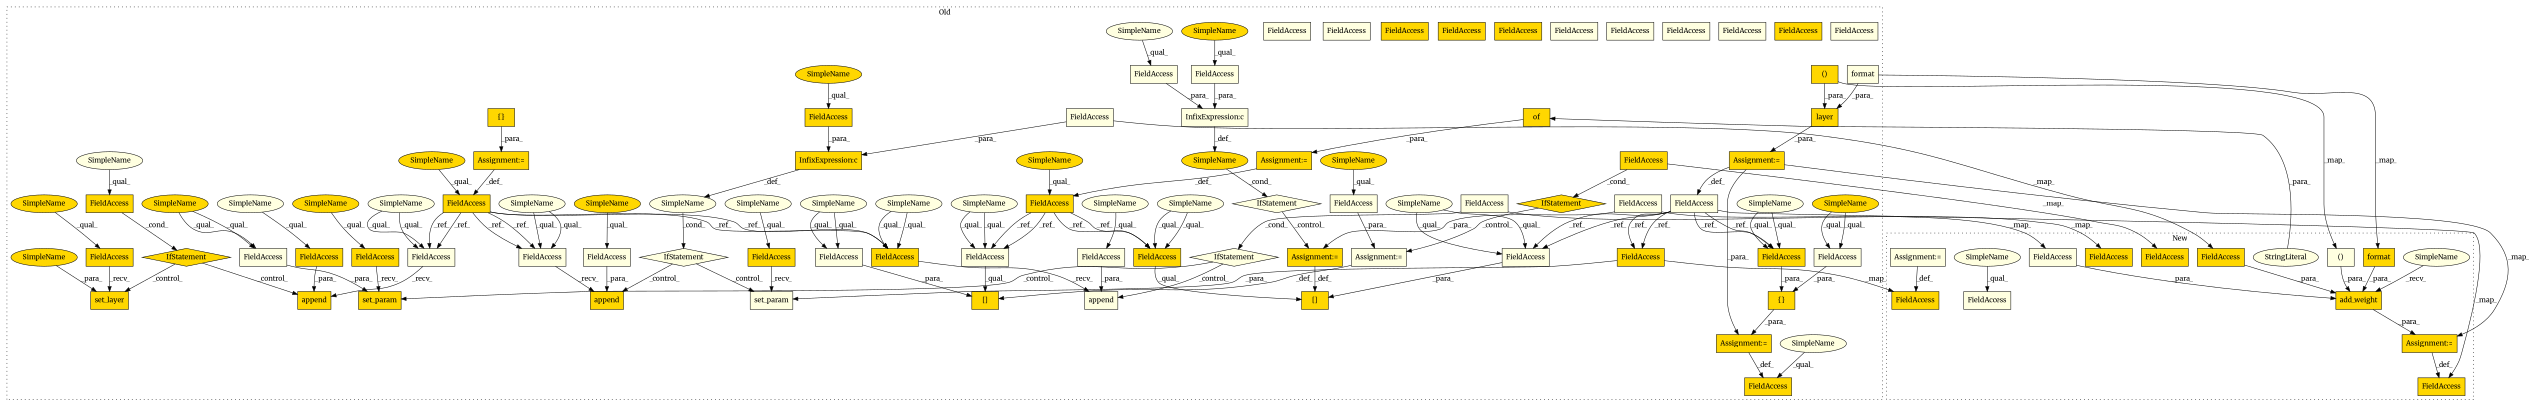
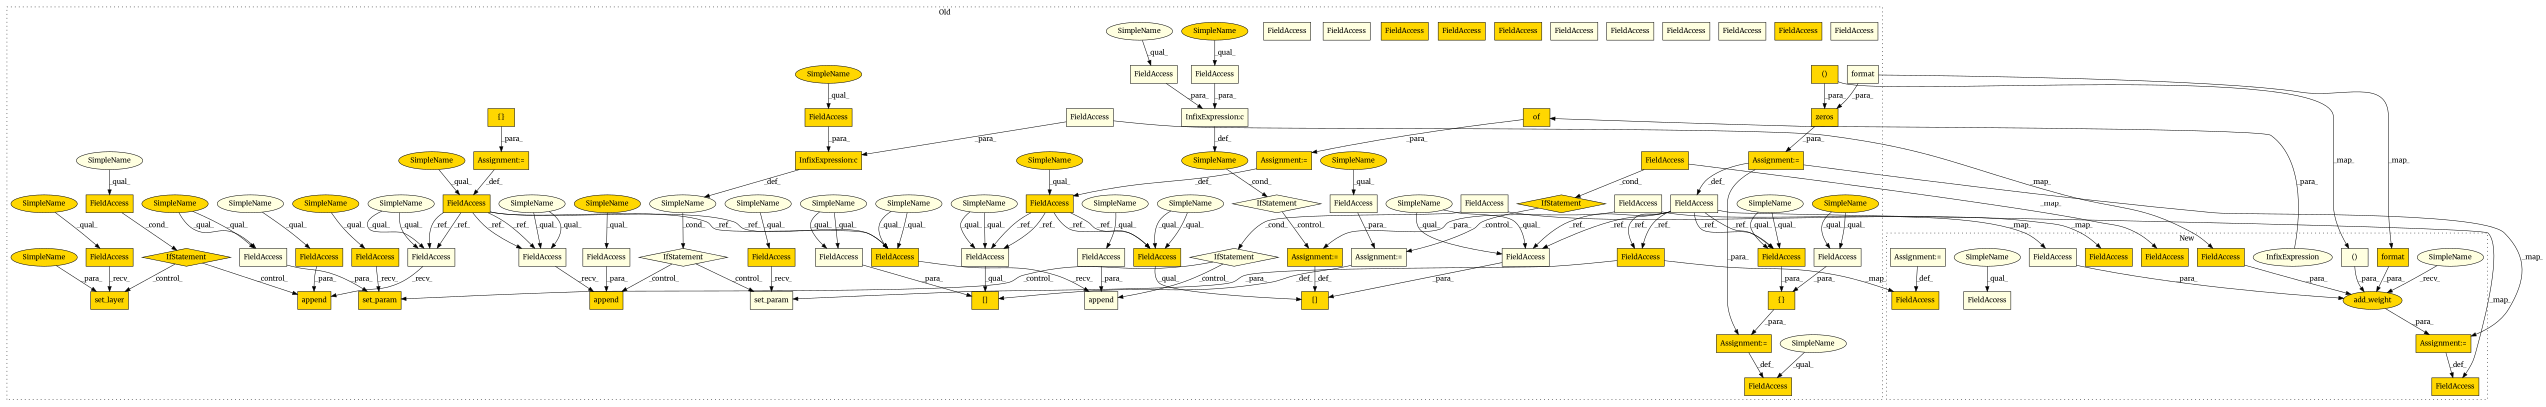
  digraph {
    fontname=Merriweather
    node [a=22 fillcolor=gold fontname=Merriweather l=4 s=28296 shape=box style=filled]
    edge [fontname=Merriweather]
-   n1 [a=32 l="13,1" label=layer s="28168,28246"]
+   n1 [a=32 l="13,1" label=zeros s="28168,28246"]
    n2 [a=4 l="1,1" label="{}" s="28295,28309"]
    n3 [a=2 l="17,1" label="[]" s="28953,28976"]
    n4 [l=16 label=FieldAccess s=28793]
    n5 [a=2 l="17,1" label="[]" s="28855,28878"]
    n6 [fillcolor=lightyellow l=6 label=FieldAccess]
    n7 [l=22 label=FieldAccess s=28255]
    n8 [l=6 label=FieldAccess s=28426]
    n9 [fillcolor=lightyellow l=6 label=FieldAccess s=28303]
    n10 [fillcolor=lightyellow l=16 label=FieldAccess s=28953]
    n11 [l=17 label=FieldAccess s=28322]
    n12 [a=4 l=2 label="{}" s=28357]
    n13 [fillcolor=lightyellow l=16 label=FieldAccess s=28855]
    n14 [fillcolor=lightyellow l=17 label=FieldAccess s=28730]
    n15 [fillcolor=lightyellow l=17 label=FieldAccess s=28880]
    n16 [l=17 label=FieldAccess s=28441]
    n17 [l=17 label=FieldAccess s=28586]
    n18 [l=6 label=FieldAccess s=28872]
    n19 [l=9 label=FieldAccess s=28501]
    n20 [a=106 l=39 label="()" s=28181]
    n21 [l=25 label=FieldAccess s=28681]
    n22 [fillcolor=lightyellow l=18 label=FieldAccess s=28466]
    n23 [fillcolor=lightyellow l=17 label=FieldAccess s=28926]
    n24 [l=18 label=FieldAccess s=28542]
    n25 [l=18 label=FieldAccess s=28397]
    n26 [l=25 label=FieldAccess s=28646]
    n27 [fillcolor=lightyellow l=9 label=FieldAccess s=28913]
    n28 [l=25 label=FieldAccess s=28755]
    n29 [a=32 label=of s=28814]
    n30 [a=32 fillcolor=lightyellow l="7,1" label=format s="28229,28245"]
    n31 [a=32 fillcolor=lightyellow l="10,1" label=set_param s="28561,28577"]
    n32 [a=25 fillcolor=lightyellow l="4,2" label=IfStatement s="28497,28532" shape=diamond]
    n33 [a=7 l=1 label="Assignment:=" s=28809]
    n34 [a=7 l=1 label="Assignment:=" s=28277]
    n35 [a=7 l=1 label="Assignment:=" s=28339]
    n36 [fillcolor=lightyellow l=17 label=FieldAccess s=28978]
    n37 [a=7 l=1 label="Assignment:=" s=28977]
    n38 [a=25 fillcolor=lightyellow l="4,2" label=IfStatement s="28909,28943" shape=diamond]
    n39 [fillcolor=lightyellow l=18 label=FieldAccess s=28369]
    n40 [a=25 fillcolor=lightyellow l="4,2" label=IfStatement s="28365,28387" shape=diamond]
    n41 [fillcolor=lightyellow l=6 label=FieldAccess s=28153]
    n42 [a=7 l=1 label="Assignment:=" s=28159]
    n43 [a=27 label="InfixExpression:c" s=28510]
    n44 [fillcolor=lightyellow l=6 label=FieldAccess s=28970]
    n45 [fillcolor=lightyellow l=18 label=FieldAccess s=28611]
    n46 [a=32 l="10,1" label=set_layer s="28707,28721"]
    n47 [a=25 l="4,2" label=IfStatement s="28642,28671" shape=diamond]
    n48 [a=42 fillcolor=lightyellow label=SimpleName shape=ellipse l="" s=""]
    n49 [a=32 l="7,1" label=append s="28748,28780"]
    n50 [fillcolor=lightyellow l=6 label=FieldAccess s=28571]
    n51 [a=32 l="7,1" label=append s="28604,28629"]
    n52 [l=17 label=FieldAccess s=28828]
    n53 [a=27 fillcolor=lightyellow label="InfixExpression:c" s=28922]
    n54 [a=25 l="4,2" label=IfStatement s="28824,28845" shape=diamond]
    n55 [a=42 label=SimpleName shape=ellipse l="" s=""]
    n56 [fillcolor=lightyellow l=18 label=FieldAccess s=28514]
    n57 [a=7 fillcolor=lightyellow l=1 label="Assignment:=" s=28879]
    n58 [a=32 l="10,1" label=set_param s="28416,28432"]
    n59 [a=32 fillcolor=lightyellow l="7,1" label=append s="28459,28484"]
    n60 [l=6 label=FieldAccess s=28303]
    n61 [fillcolor=lightyellow l=6 label=FieldAccess s=28970]
    n62 [l=6 label=FieldAccess s=28571]
    n63 [a=42 fillcolor=lightyellow label=SimpleName s=28913 shape=ellipse]
    n64 [a=42 fillcolor=lightyellow label=SimpleName s=28255 shape=ellipse]
    n65 [a=42 label=SimpleName s=28501 shape=ellipse]
    n66 [a=42 fillcolor=lightyellow label=SimpleName s=28755 shape=ellipse]
    n67 [a=42 fillcolor=lightyellow label=SimpleName s=28730 shape=ellipse]
    n68 [a=42 fillcolor=lightyellow label=SimpleName s=28970 shape=ellipse]
    n69 [a=42 fillcolor=lightyellow label=SimpleName s=28303 shape=ellipse]
    n70 [a=42 label=SimpleName s=28880 shape=ellipse]
    n71 [a=42 fillcolor=lightyellow label=SimpleName s=28646 shape=ellipse]
    n72 [a=42 label=SimpleName s=28793 shape=ellipse]
    n73 [a=42 label=SimpleName shape=ellipse]
    n74 [a=42 fillcolor=lightyellow label=SimpleName s=28872 shape=ellipse]
    n75 [a=42 label=SimpleName s=28426 shape=ellipse]
    n76 [a=42 fillcolor=lightyellow label=SimpleName s=28441 shape=ellipse]
    n77 [a=42 label=SimpleName s=28322 shape=ellipse]
    n78 [a=42 label=SimpleName s=28926 shape=ellipse]
    n79 [a=42 label=SimpleName s=28717 shape=ellipse]
    n80 [a=42 label=SimpleName s=28681 shape=ellipse]
    n81 [a=42 label=SimpleName s=28397 shape=ellipse]
    n82 [a=42 fillcolor=lightyellow label=SimpleName s=28855 shape=ellipse]
    n83 [a=42 fillcolor=lightyellow label=SimpleName s=28586 shape=ellipse]
    n84 [a=42 fillcolor=lightyellow label=SimpleName s=28466 shape=ellipse]
    n85 [a=42 fillcolor=lightyellow label=SimpleName s=28953 shape=ellipse]
    n86 [a=42 label=SimpleName s=28611 shape=ellipse]
    n87 [a=42 fillcolor=lightyellow label=SimpleName s=28542 shape=ellipse]
    n88 [fillcolor=lightyellow l=6 label=FieldAccess s=28426]
    n89 [fillcolor=lightyellow l=6 label=FieldAccess]
    n90 [fillcolor=lightyellow l=6 label=FieldAccess s=28872]
    n91 [fillcolor=lightyellow l=16 label=FieldAccess s=28855]
    n92 [l=16 label=FieldAccess s=28953]
    n93 [fillcolor=lightyellow l=17 label=FieldAccess s=28586]
    n94 [fillcolor=lightyellow l=17 label=FieldAccess s=28730]
    n95 [l=17 label=FieldAccess s=28441]
-   n96 [a=32 l="18,1" label=add_weight s="26083,26210"]
-   n97 [a=45 fillcolor=lightyellow l=6 label=StringLiteral s=26142 shape=ellipse]
+   n96 [a=32 l="18,1" label=add_weight s="26083,26210" shape=ellipse]
+   n97 [a=45 fillcolor=lightyellow l=6 label=InfixExpression s=26142 shape=ellipse]
    n98 [fillcolor=lightyellow l=9 label=FieldAccess s=25970]
    n99 [a=106 fillcolor=lightyellow l=39 label="()" s=26101]
    n100 [a=32 l="7,1" label=format s="26156,26172"]
    n101 [fillcolor=lightyellow l=17 label=FieldAccess s=26193]
    n102 [l=18 label=FieldAccess s=26005]
    n103 [l=6 label=FieldAccess s=26071]
    n104 [a=7 l=1 label="Assignment:=" s=26077]
    n105 [l=6 label=FieldAccess s=26233]
    n106 [a=7 fillcolor=lightyellow l=1 label="Assignment:=" s=26239]
    n107 [l=17 label=FieldAccess s=26024]
    n108 [l=18 label=FieldAccess s=26174]
    n109 [a=42 fillcolor=lightyellow label=SimpleName s=26078 shape=ellipse]
    n110 [a=42 fillcolor=lightyellow label=SimpleName s=25970 shape=ellipse]
    subgraph cluster_1 {
      label=Old
      style=dotted
      n1
      n2
      n3
      n4
      n5
      n6
      n7
      n8
      n9
      n10
      n11
      n12
      n13
      n14
      n15
      n16
      n17
      n18
      n19
      n20
      n21
      n22
      n23
      n24
      n25
      n26
      n27
      n28
      n29
      n30
      n31
      n32
      n33
      n34
      n35
      n36
      n37
      n38
      n39
      n40
      n41
      n42
      n43
      n44
      n45
      n46
      n47
      n48
      n49
      n50
      n51
      n52
      n53
      n54
      n55
      n56
      n57
      n58
      n59
      n60
      n61
      n62
      n63
      n64
      n65
      n66
      n67
      n68
      n69
      n70
      n71
      n72
      n73
      n74
      n75
      n76
      n77
      n78
      n79
      n80
      n81
      n82
      n83
      n84
      n85
      n86
      n87
      n88
      n89
      n90
      n91
      n92
      n93
      n94
      n95
    }
    subgraph cluster_2 {
      label=New
      style=dotted
      n96
      n97
      n98
      n99
      n100
      n101
      n102
      n103
      n104
      n105
      n106
      n107
      n108
      n109
      n110
    }
    n1 -> n42 [label=_para_]
    n2 -> n34 [label=_para_]
    n4 -> n91 [label=_ref_]
    n4 -> n91 [label=_ref_]
    n4 -> n92 [label=_ref_]
    n4 -> n92 [label=_ref_]
    n11 -> n93 [label=_ref_]
    n11 -> n93 [label=_ref_]
    n11 -> n94 [label=_ref_]
    n11 -> n94 [label=_ref_]
    n11 -> n95 [label=_ref_]
    n11 -> n95 [label=_ref_]
    n12 -> n35 [label=_para_]
    n15 -> n57 [label=_para_]
    n19 -> n43 [label=_para_]
    n20 -> n1 [label=_para_]
    n20 -> n99 [label=_map_]
    n21 -> n46 [label=_recv_]
    n22 -> n59 [label=_para_]
    n23 -> n53 [label=_para_]
    n24 -> n31 [label=_recv_]
    n25 -> n58 [label=_recv_]
    n26 -> n47 [label=_cond_]
    n27 -> n53 [label=_para_]
    n28 -> n49 [label=_para_]
    n29 -> n33 [label=_para_]
    n30 -> n1 [label=_para_]
    n30 -> n100 [label=_map_]
    n32 -> n31 [label=_control_]
    n32 -> n51 [label=_control_]
    n33 -> n4 [label=_def_]
    n34 -> n7 [label=_def_]
    n35 -> n11 [label=_def_]
    n36 -> n37 [label=_para_]
    n36 -> n101 [label=_map_]
    n37 -> n3 [label=_def_]
    n38 -> n37 [label=_control_]
    n39 -> n40 [label=_cond_]
    n39 -> n102 [label=_map_]
    n40 -> n58 [label=_control_]
    n40 -> n59 [label=_control_]
    n41 -> n60 [label=_ref_]
    n41 -> n60 [label=_ref_]
    n41 -> n61 [label=_ref_]
    n41 -> n61 [label=_ref_]
    n41 -> n62 [label=_ref_]
    n41 -> n62 [label=_ref_]
    n41 -> n103 [label=_map_]
    n42 -> n34 [label=_para_]
    n42 -> n41 [label=_def_]
    n42 -> n104 [label=_map_]
    n43 -> n48 [label=_def_]
    n45 -> n51 [label=_para_]
    n47 -> n46 [label=_control_]
    n47 -> n49 [label=_control_]
    n48 -> n32 [label=_cond_]
    n52 -> n54 [label=_cond_]
    n52 -> n107 [label=_map_]
    n53 -> n55 [label=_def_]
    n54 -> n57 [label=_control_]
    n55 -> n38 [label=_cond_]
    n56 -> n43 [label=_para_]
    n56 -> n108 [label=_map_]
    n57 -> n5 [label=_def_]
    n60 -> n2 [label=_para_]
    n61 -> n3 [label=_para_]
    n62 -> n31 [label=_para_]
    n62 -> n105 [label=_map_]
    n63 -> n27 [label=_qual_]
    n64 -> n7 [label=_qual_]
    n65 -> n19 [label=_qual_]
    n66 -> n28 [label=_qual_]
    n67 -> n94 [label=_qual_]
    n67 -> n94 [label=_qual_]
    n68 -> n61 [label=_qual_]
    n68 -> n61 [label=_qual_]
    n69 -> n60 [label=_qual_]
    n69 -> n60 [label=_qual_]
    n70 -> n15 [label=_qual_]
    n71 -> n26 [label=_qual_]
    n72 -> n4 [label=_qual_]
    n73 -> n89 [label=_qual_]
    n73 -> n89 [label=_qual_]
    n74 -> n90 [label=_qual_]
    n74 -> n90 [label=_qual_]
    n75 -> n88 [label=_qual_]
    n75 -> n88 [label=_qual_]
    n76 -> n95 [label=_qual_]
    n76 -> n95 [label=_qual_]
    n77 -> n11 [label=_qual_]
    n78 -> n23 [label=_qual_]
    n79 -> n46 [label=_para_]
    n80 -> n21 [label=_qual_]
    n81 -> n25 [label=_qual_]
    n82 -> n91 [label=_qual_]
    n82 -> n91 [label=_qual_]
    n83 -> n93 [label=_qual_]
    n83 -> n93 [label=_qual_]
    n84 -> n22 [label=_qual_]
    n85 -> n92 [label=_qual_]
    n85 -> n92 [label=_qual_]
    n86 -> n45 [label=_qual_]
    n87 -> n24 [label=_qual_]
    n88 -> n58 [label=_para_]
    n89 -> n2 [label=_para_]
    n90 -> n5 [label=_para_]
    n91 -> n5 [label=_qual_]
    n92 -> n3 [label=_qual_]
    n93 -> n51 [label=_recv_]
    n94 -> n49 [label=_recv_]
    n95 -> n59 [label=_recv_]
    n96 -> n104 [label=_para_]
    n97 -> n29 [label=_para_]
    n99 -> n96 [label=_para_]
    n100 -> n96 [label=_para_]
    n101 -> n96 [label=_para_]
    n104 -> n103 [label=_def_]
    n106 -> n105 [label=_def_]
    n108 -> n96 [label=_para_]
    n109 -> n96 [label=_recv_]
    n110 -> n98 [label=_qual_]
  }
